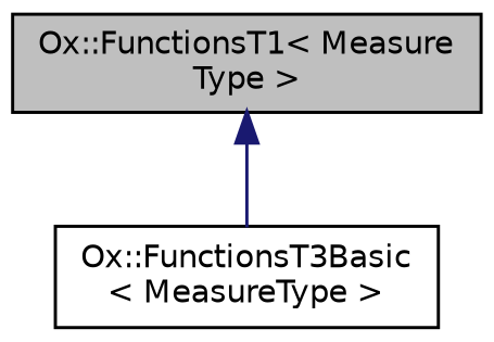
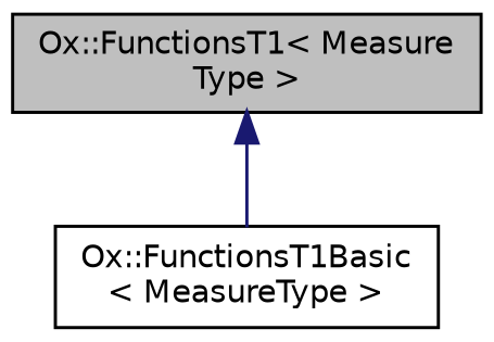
  digraph {
    node [color=black fontname=Helvetica fontsize=10 shape=record style=filled]
    n1 [fillcolor=grey75 fontcolor=black height=0.2 label="Ox::FunctionsT1\< Measure\lType \>" width=0.4]
-   n2 [fillcolor=white height=0.2 label="Ox::FunctionsT3Basic\l\< MeasureType \>" width=0.4]
+   n2 [fillcolor=white height=0.2 label="Ox::FunctionsT1Basic\l\< MeasureType \>" width=0.4]
    n1 -> n2 [color=midnightblue dir=back fontname=Helvetica fontsize=10 labelfontname=Helvetica labelfontsize=10 style=solid]
  }
